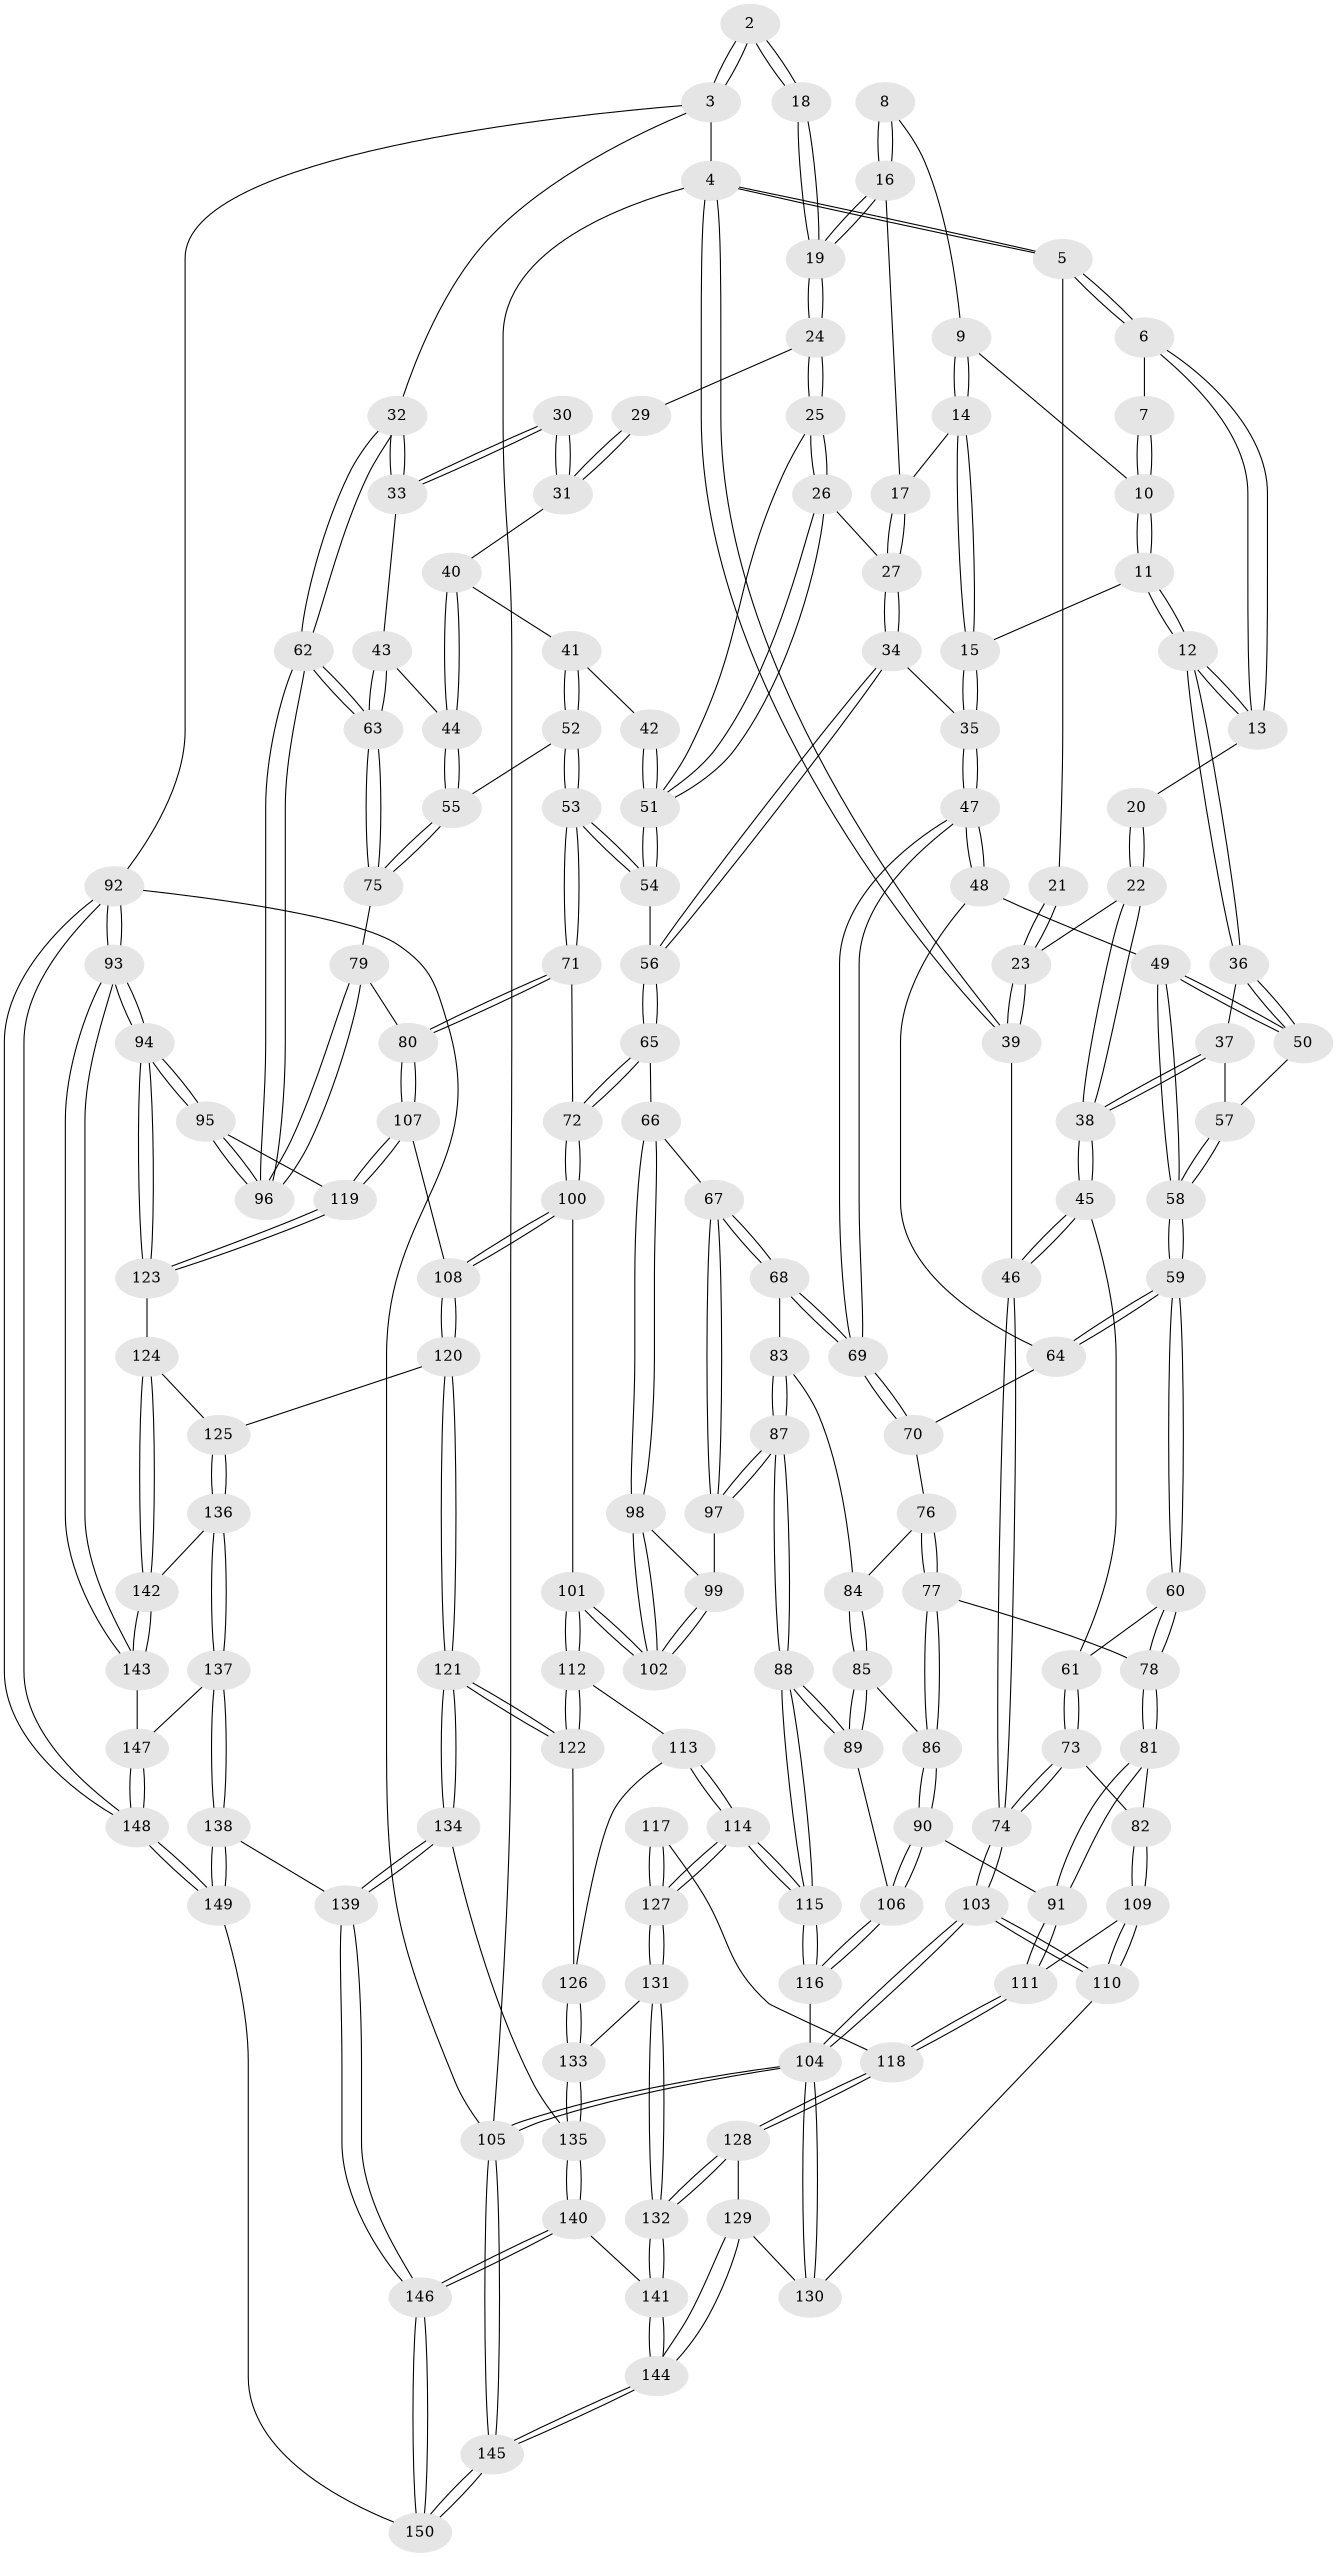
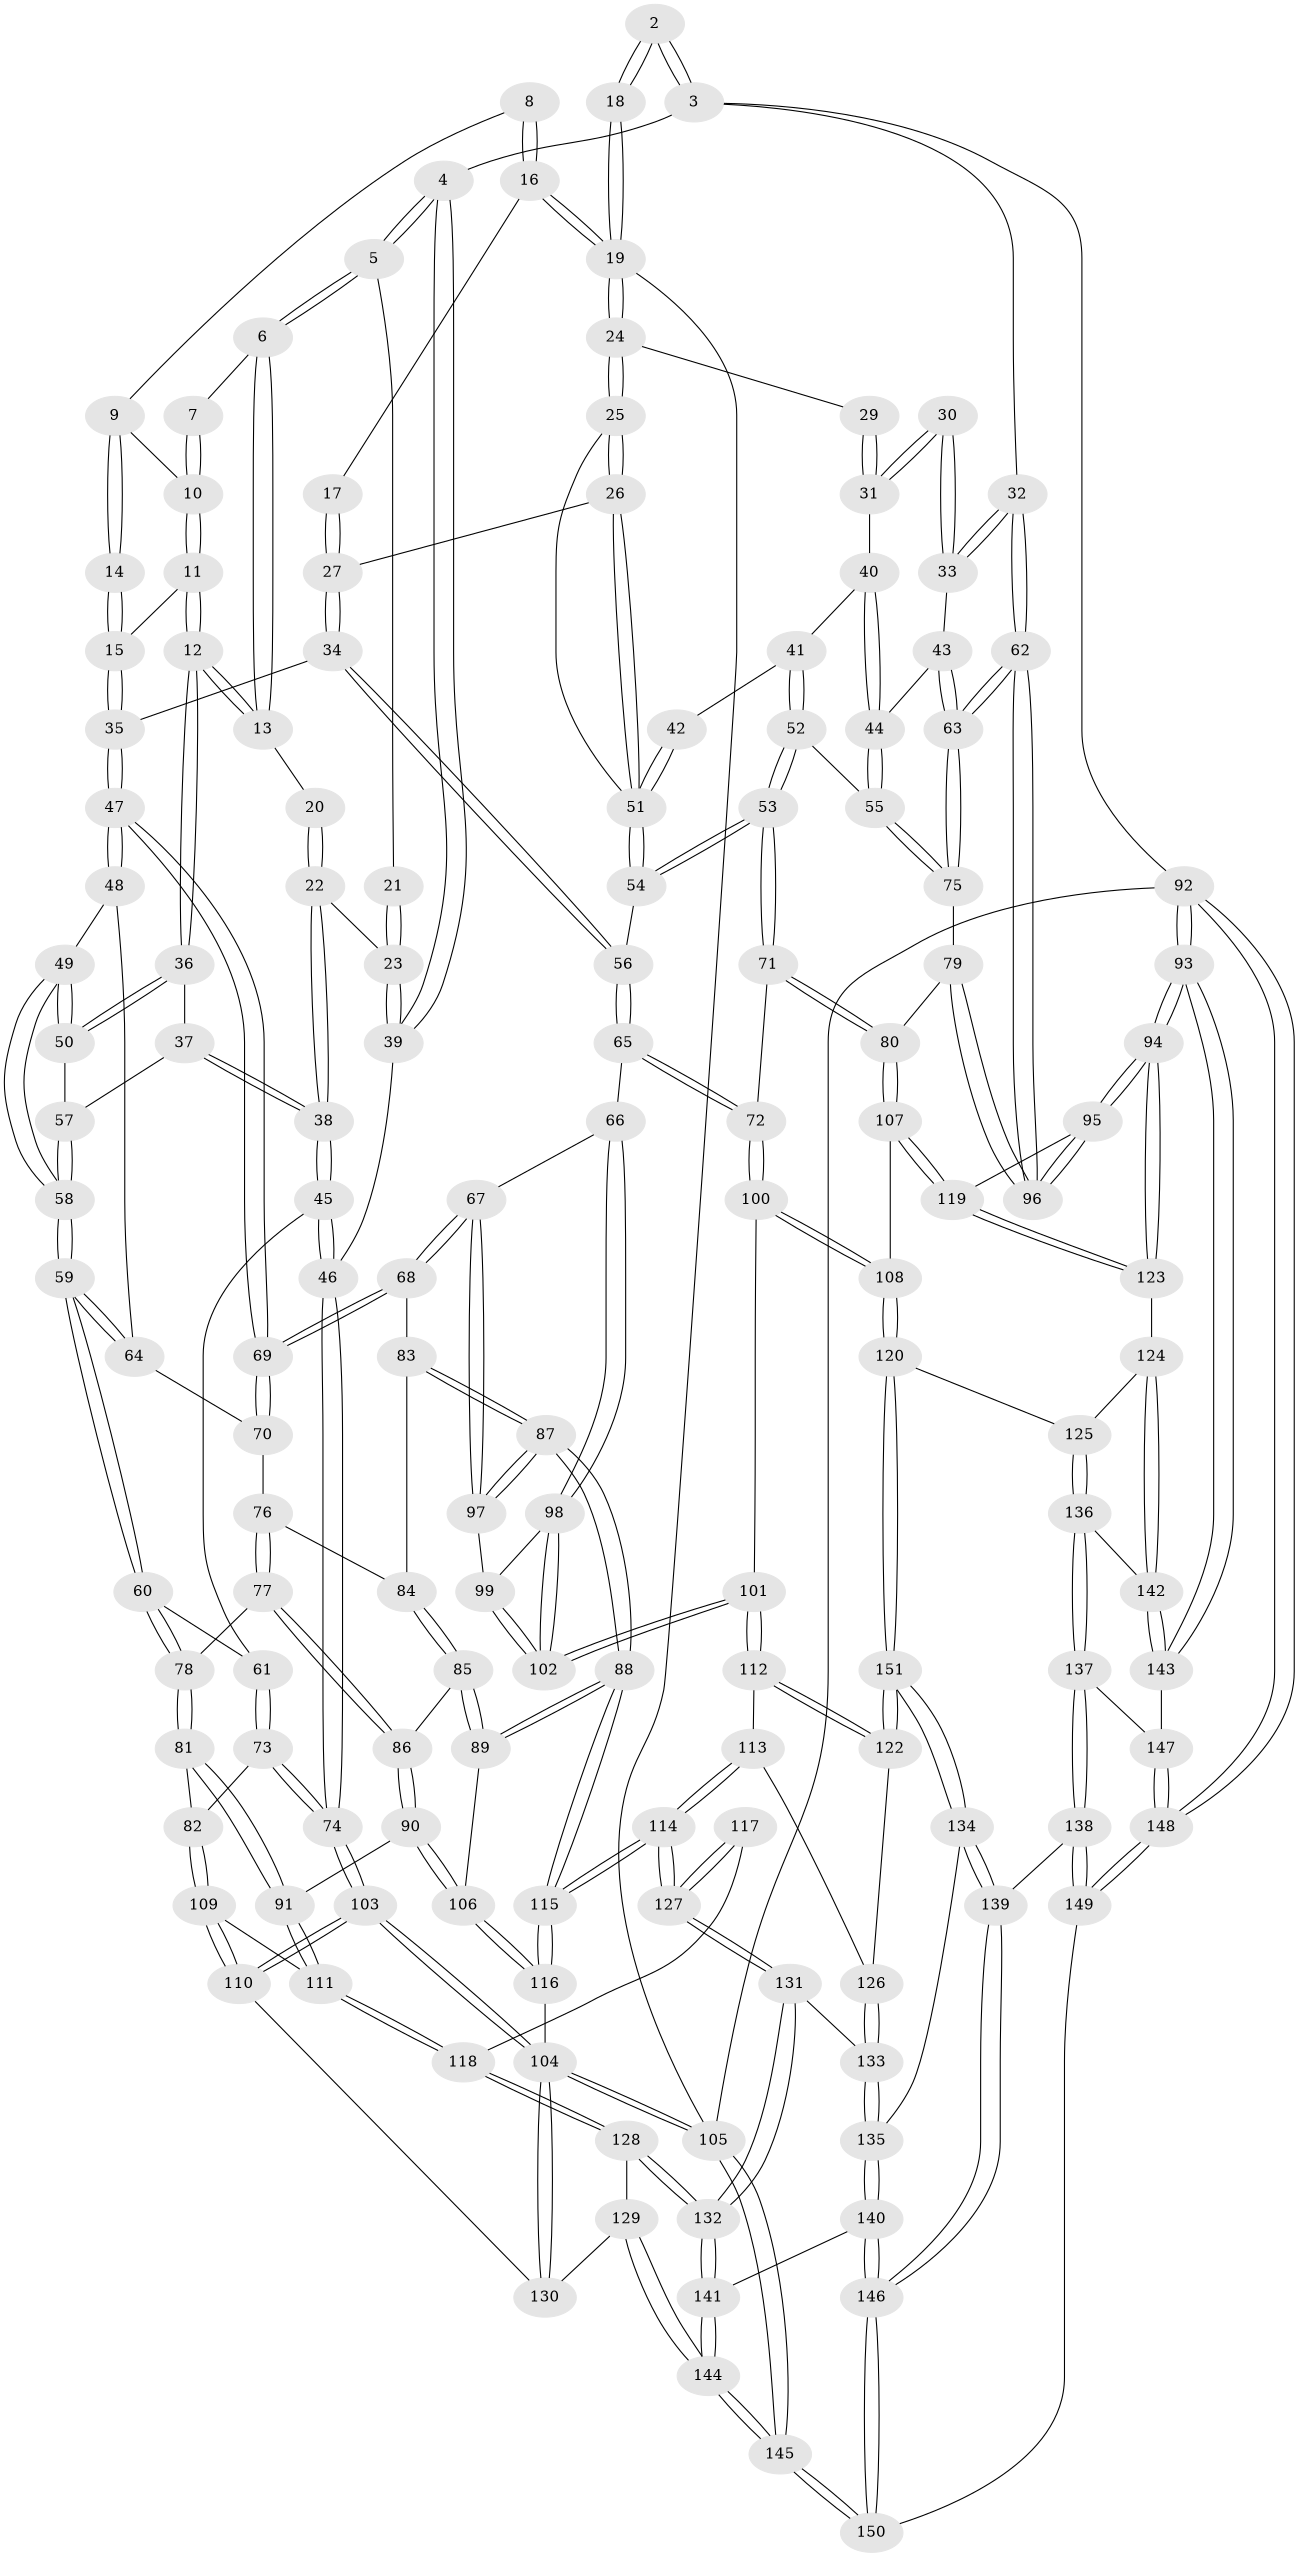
  graph {
    node [color=gray90 style=filled]
    2
    3
    18
    8
    9
    16
    4
    32
    92
    19
    5
    39
    105
    33
    62
    93
    148
    6
    21
    46
    145
    7
    13
    23
    10
    20
    11
    14
    17
    15
    12
    36
    35
    37
    50
    22
    27
    47
    24
    34
    25
    29
    38
    45
    26
    51
    31
    42
    54
    56
    30
    40
    43
    41
    44
    63
    96
    65
    48
    69
    57
    58
    61
    74
    52
    55
    53
    75
    73
    103
    49
    64
    70
    59
    71
    72
    80
    79
    66
    60
    78
    81
    82
    76
    67
    98
    100
    68
    97
    99
    102
    83
    84
    87
    77
    107
    101
    108
    109
    104
    110
    86
    85
    90
    91
    119
    111
    88
    89
    106
    115
    116
    118
    94
    143
    149
    95
    123
    147
    124
    112
    120
    113
    122
    130
    150
-   121
+   121 [label=151]
    125
    128
    114
    126
    127
    133
    131
    117
    129
    132
    134
    136
    135
    139
    142
    137
    144
    141
    140
    146
    138
    2 -- 3
    2 -- 3
    2 -- 18
    2 -- 18
    3 -- 4
    3 -- 32
    3 -- 92
    18 -- 19
    18 -- 19
    8 -- 9
    8 -- 16
    8 -- 16
    9 -- 10
    9 -- 14
    9 -- 14
    16 -- 19
    16 -- 19
    16 -- 17
    4 -- 5
    4 -- 5
    4 -- 39
    4 -- 39
-   4 -- 105
+   19 -- 105
    32 -- 33
    32 -- 33
    32 -- 62
    32 -- 62
    92 -- 105
    92 -- 93
    92 -- 93
    92 -- 148
    92 -- 148
    19 -- 24
    19 -- 24
    5 -- 6
    5 -- 6
    5 -- 21
    39 -- 46
    105 -- 145
    105 -- 145
    33 -- 43
    62 -- 63
    62 -- 63
    62 -- 96
    62 -- 96
    93 -- 94
    93 -- 94
    93 -- 143
    93 -- 143
    148 -- 149
    148 -- 149
    6 -- 7
    6 -- 13
    6 -- 13
    21 -- 23
    21 -- 23
    46 -- 74
    46 -- 74
    145 -- 150
    145 -- 150
    7 -- 10
    7 -- 10
    13 -- 20
    23 -- 39
    23 -- 39
    10 -- 11
    10 -- 11
    20 -- 22
    20 -- 22
    11 -- 15
    11 -- 12
    11 -- 12
-   14 -- 17
    14 -- 15
    14 -- 15
    17 -- 27
    17 -- 27
    15 -- 35
    15 -- 35
    12 -- 13
    12 -- 13
    12 -- 36
    12 -- 36
    36 -- 37
    36 -- 50
    36 -- 50
    35 -- 47
    35 -- 47
    37 -- 38
    37 -- 38
    37 -- 57
    50 -- 57
    22 -- 23
    22 -- 38
    22 -- 38
    27 -- 34
    27 -- 34
    47 -- 48
    47 -- 48
    47 -- 69
    47 -- 69
    24 -- 25
    24 -- 25
    24 -- 29
    34 -- 35
    34 -- 56
    34 -- 56
    25 -- 26
    25 -- 26
    25 -- 51
    29 -- 31
    29 -- 31
    38 -- 45
    38 -- 45
    45 -- 46
    45 -- 46
    45 -- 61
    26 -- 27
    26 -- 51
    26 -- 51
    51 -- 54
    51 -- 54
    31 -- 40
    42 -- 51
    42 -- 51
    54 -- 56
    56 -- 65
    56 -- 65
    30 -- 33
    30 -- 33
    30 -- 31
    30 -- 31
    40 -- 41
    40 -- 44
    40 -- 44
    43 -- 44
    43 -- 63
    43 -- 63
    41 -- 42
    41 -- 52
    41 -- 52
    44 -- 55
    44 -- 55
    63 -- 75
    63 -- 75
    65 -- 72
    65 -- 72
    65 -- 66
    48 -- 49
    48 -- 64
    69 -- 70
    69 -- 70
    57 -- 58
    57 -- 58
    58 -- 59
    58 -- 59
    61 -- 73
    61 -- 73
    74 -- 103
    74 -- 103
    52 -- 55
    52 -- 53
    52 -- 53
    55 -- 75
    55 -- 75
    53 -- 54
    53 -- 54
    53 -- 71
    53 -- 71
    75 -- 79
    73 -- 74
    73 -- 74
    73 -- 82
    103 -- 104
    103 -- 104
    103 -- 110
    103 -- 110
    49 -- 50
    49 -- 50
    49 -- 58
    49 -- 58
    64 -- 70
    70 -- 76
    59 -- 64
    59 -- 64
    59 -- 60
    59 -- 60
    71 -- 72
    71 -- 80
    71 -- 80
    72 -- 100
    72 -- 100
    80 -- 107
    80 -- 107
    79 -- 96
    79 -- 96
    79 -- 80
    66 -- 67
    66 -- 98
    66 -- 98
    60 -- 61
    60 -- 78
    60 -- 78
    78 -- 81
    78 -- 81
    81 -- 82
    81 -- 91
    81 -- 91
    82 -- 109
    82 -- 109
    76 -- 84
    76 -- 77
    76 -- 77
    67 -- 68
    67 -- 68
    67 -- 97
    67 -- 97
    98 -- 99
    98 -- 102
    98 -- 102
    100 -- 101
    100 -- 108
    100 -- 108
    68 -- 69
    68 -- 69
    68 -- 83
    97 -- 99
    99 -- 102
    99 -- 102
    83 -- 84
    83 -- 87
    83 -- 87
    84 -- 85
    84 -- 85
    87 -- 97
    87 -- 97
    87 -- 88
    87 -- 88
    77 -- 78
    77 -- 86
    77 -- 86
    107 -- 108
    107 -- 119
    107 -- 119
    101 -- 102
    101 -- 102
    101 -- 112
    101 -- 112
    108 -- 120
    108 -- 120
    109 -- 110
    109 -- 110
    109 -- 111
    104 -- 105
    104 -- 105
    104 -- 130
    104 -- 130
    110 -- 130
    86 -- 90
    86 -- 90
    85 -- 86
    85 -- 89
    85 -- 89
    90 -- 91
    90 -- 106
    90 -- 106
    91 -- 111
    91 -- 111
    119 -- 123
    119 -- 123
    111 -- 118
    111 -- 118
    88 -- 89
    88 -- 89
    88 -- 115
    88 -- 115
    89 -- 106
    106 -- 116
    106 -- 116
    115 -- 116
    115 -- 116
    116 -- 104
    118 -- 128
    118 -- 128
    94 -- 95
    94 -- 95
    94 -- 123
    94 -- 123
    143 -- 147
    149 -- 150
    95 -- 96
    95 -- 96
    95 -- 119
    123 -- 124
    147 -- 148
    147 -- 148
    124 -- 125
    124 -- 142
    124 -- 142
    112 -- 113
    112 -- 122
    112 -- 122
    120 -- 121
    120 -- 121
    120 -- 125
    113 -- 114
    113 -- 114
    113 -- 126
    122 -- 126
    121 -- 122
    121 -- 122
    121 -- 134
    121 -- 134
    125 -- 136
    125 -- 136
    128 -- 129
    128 -- 132
    128 -- 132
    114 -- 115
    114 -- 115
    114 -- 127
    114 -- 127
    126 -- 133
    126 -- 133
    127 -- 131
    127 -- 131
    133 -- 135
    133 -- 135
    131 -- 133
    131 -- 132
    131 -- 132
    117 -- 118
    117 -- 127
    117 -- 127
    129 -- 130
    129 -- 144
    129 -- 144
    132 -- 141
    132 -- 141
    134 -- 135
    134 -- 139
    134 -- 139
    136 -- 142
    136 -- 137
    136 -- 137
    135 -- 140
    135 -- 140
    139 -- 146
    139 -- 146
    142 -- 143
    142 -- 143
    137 -- 147
    137 -- 138
    137 -- 138
    144 -- 145
    144 -- 145
    141 -- 144
    141 -- 144
    140 -- 141
    140 -- 146
    140 -- 146
    146 -- 150
    146 -- 150
    138 -- 149
    138 -- 149
    138 -- 139
  }
